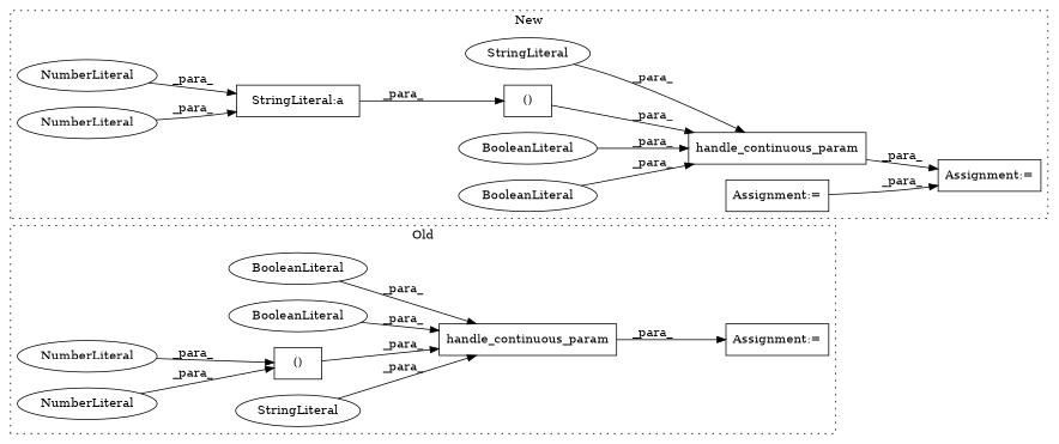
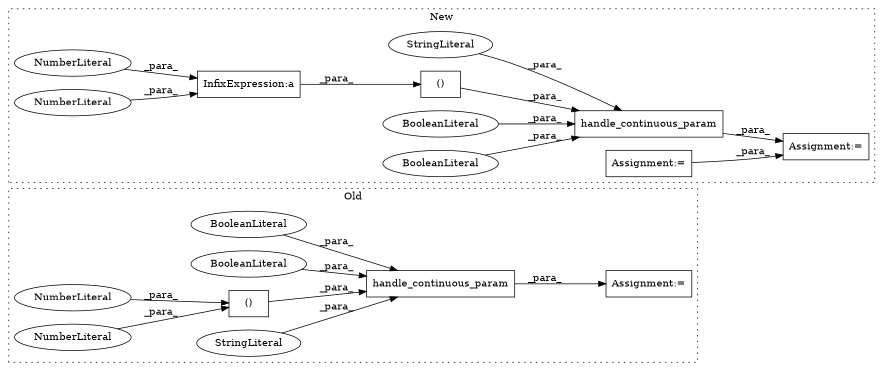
  digraph {
    rankdir=LR
    node [a=9 l=4 s=7889 shape=ellipse]
    n1 [a=32 l="24,1" label=handle_continuous_param s="7844,7917" shape=box]
    n2 [label=BooleanLiteral s=7908]
    n3 [label=BooleanLiteral s=7913]
    n4 [a=106 l=17 label="()" shape=box]
    n5 [a=34 l=1 label=NumberLiteral]
    n6 [a=34 l=3 label=NumberLiteral s=7903]
    n7 [a=45 l=8 label=StringLiteral s=7875]
    n8 [a=7 l=1 label="Assignment:=" s=7731 shape=box]
    n9 [a=32 l="24,1" label=handle_continuous_param s="17198,17302" shape=box]
    n10 [a=45 l=11 label=StringLiteral s=17232]
    n11 [a=7 l=1 label="Assignment:=" s=17319 shape=box]
    n12 [a=106 l=42 label="()" s=17249 shape=box]
-   n13 [a=27 l=3 label="StringLiteral:a" s=17281 shape=box]
+   n13 [a=27 l=3 label="InfixExpression:a" s=17281 shape=box]
    n14 [a=34 l=3 label=NumberLiteral s=17278]
    n15 [a=34 l=6 label=NumberLiteral s=17284]
    n16 [label=BooleanLiteral s=17293]
    n17 [label=BooleanLiteral s=17298]
    n18 [a=7 l=1 label="Assignment:=" s=17002 shape=box]
    subgraph cluster_1 {
      label=Old
      style=dotted
      n1
      n2
      n3
      n4
      n5
      n6
      n7
      n8
    }
    subgraph cluster_2 {
      label=New
      style=dotted
      n9
      n10
      n11
      n12
      n13
      n14
      n15
      n16
      n17
      n18
    }
    n1 -> n8 [label=_para_]
    n2 -> n1 [label=_para_]
    n3 -> n1 [label=_para_]
    n4 -> n1 [label=_para_]
    n5 -> n4 [label=_para_]
    n6 -> n4 [label=_para_]
    n7 -> n1 [label=_para_]
    n9 -> n11 [label=_para_]
    n10 -> n9 [label=_para_]
    n12 -> n9 [label=_para_]
    n13 -> n12 [label=_para_]
    n14 -> n13 [label=_para_]
    n15 -> n13 [label=_para_]
    n16 -> n9 [label=_para_]
    n17 -> n9 [label=_para_]
    n18 -> n11 [label=_para_]
  }
